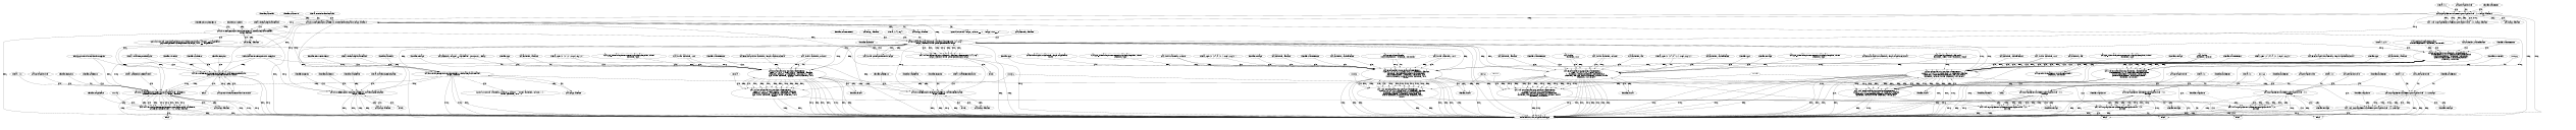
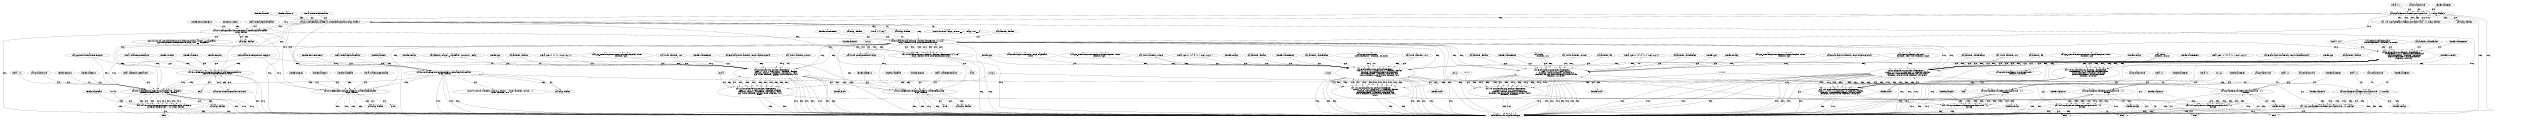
  digraph {
    n1 [label="(Call,ThrowBinaryException(CacheError,\"NoPixelsDefinedInCache\",image->filename))"]
    n2 [label="(Call,ThrowBinaryException(ResourceLimitError,\"PixelCacheAllocationFailed\",\n      image->filename))"]
    n3 [label="(Call,FormatLocaleString(cache_info->filename,MaxTextExtent,\"%s[%.20g]\",\n    image->filename,(double) GetImageIndexInList(image)))"]
    n4 [label="(Call,ThrowMagickException(exception,GetMagickModule(),CacheError,\n        \"CacheResourcesExhausted\",\"`%s'\",image->filename))"]
    n5 [label="(Call,ThrowFileException(exception,CacheError,\"UnableToOpenPixelCache\",\n        image->filename))"]
    n6 [label="(Call,ThrowFileException(exception,CacheError,\"UnableToExtendCache\",\n        image->filename))"]
    n7 [label="(Call,ThrowFileException(exception,CacheError,\"UnableToOpenPixelCache\",\n                GetDistributeCacheHostname(server_info)))"]
    n8 [label="(Call,image->filename)"]
    n9 [label="(MethodReturn,static MagickBooleanType)"]
    n10 [label="(ControlStructure,if ((image->columns == 0) || (image->rows == 0)))"]
    n11 [label="(Call,ThrowBinaryException(ResourceLimitError,\"PixelCacheAllocationFailed\",\n      image->filename))"]
    n12 [label="(ControlStructure,if ((AcquireMagickResource(WidthResource,image->columns) == MagickFalse) ||\n      (AcquireMagickResource(HeightResource,image->rows) == MagickFalse)))"]
    n13 [label="(Call,image->filename)"]
    n14 [label="(Call,(void) FormatLocaleString(cache_info->filename,MaxTextExtent,\"%s[%.20g]\",\n    image->filename,(double) GetImageIndexInList(image)))"]
    n15 [label="(Call,FormatLocaleString(message,MaxTextExtent,\n                    \"open %s (%s %s, %.20gx%.20g %s)\",cache_info->filename,\n                    cache_info->mapped != MagickFalse ? \"Anonymous\" : \"Heap\",\n                    type,(double) cache_info->columns,(double) cache_info->rows,\n                    format))"]
    n16 [label="(Call,FormatLocaleString(cache_info->cache_filename,\n                MaxTextExtent,\"%s:%d\",GetDistributeCacheHostname(\n                (DistributeCacheInfo *) cache_info->server_info),\n                GetDistributeCachePort((DistributeCacheInfo *)\n                cache_info->server_info)))"]
    n17 [label="(Call,FormatLocaleString(message,MaxTextExtent,\n                    \"open %s (%s[%d], %s, %.20gx%.20g %s)\",cache_info->filename,\n                    cache_info->cache_filename,GetDistributeCacheFile(\n                    (DistributeCacheInfo *) cache_info->server_info),type,\n                    (double) cache_info->columns,(double) cache_info->rows,\n                    format))"]
    n18 [label="(Call,FormatLocaleString(message,MaxTextExtent,\n                    \"open %s (%s[%d], %s, %.20gx%.20g %s)\",\n                    cache_info->filename,cache_info->cache_filename,\n                    cache_info->file,type,(double) cache_info->columns,(double)\n                    cache_info->rows,format))"]
    n19 [label="(Call,FormatLocaleString(message,MaxTextExtent,\n        \"open %s (%s[%d], %s, %.20gx%.20g %s)\",cache_info->filename,\n        cache_info->cache_filename,cache_info->file,type,(double)\n        cache_info->columns,(double) cache_info->rows,format))"]
    n20 [label="(Call,(double) GetImageIndexInList(image))"]
    n21 [label="(Call,(void) ThrowMagickException(exception,GetMagickModule(),CacheError,\n        \"CacheResourcesExhausted\",\"`%s'\",image->filename))"]
    n22 [label="(Call,image->filename)"]
    n23 [label="(Call,image->filename)"]
    n24 [label="(Block,)"]
    n25 [label="(Block,)"]
    n26 [label="(Call,image->filename)"]
    n27 [label="(Block,)"]
    n28 [label="(Call,GetDistributeCacheHostname(server_info))"]
    n29 [label="(Call,LogMagickEvent(TraceEvent,GetMagickModule(),\"%s\",image->filename))"]
    n30 [label="(Call,(void) LogMagickEvent(TraceEvent,GetMagickModule(),\"%s\",image->filename))"]
    n31 [label="(Call,image->filename)"]
    n32 [label="(ControlStructure,if ((cache_info->columns != columns) || ((ssize_t) cache_info->columns < 0) ||\n      ((ssize_t) cache_info->rows < 0)))"]
    n33 [label="(Call,image->filename)"]
    n34 [label="(Block,)"]
    n35 [label="(Call,(void) FormatLocaleString(message,MaxTextExtent,\n                    \"open %s (%s %s, %.20gx%.20g %s)\",cache_info->filename,\n                    cache_info->mapped != MagickFalse ? \"Anonymous\" : \"Heap\",\n                    type,(double) cache_info->columns,(double) cache_info->rows,\n                    format))"]
    n36 [label="(Call,LogMagickEvent(CacheEvent,GetMagickModule(),\"%s\",\n                    message))"]
    n37 [label="(Identifier,format)"]
    n38 [label="(Call,(void) FormatLocaleString(cache_info->cache_filename,\n                MaxTextExtent,\"%s:%d\",GetDistributeCacheHostname(\n                (DistributeCacheInfo *) cache_info->server_info),\n                GetDistributeCachePort((DistributeCacheInfo *)\n                cache_info->server_info)))"]
    n39 [label="(Call,GetDistributeCachePort((DistributeCacheInfo *)\n                cache_info->server_info))"]
    n40 [label="(Call,(void) FormatLocaleString(message,MaxTextExtent,\n                    \"open %s (%s[%d], %s, %.20gx%.20g %s)\",cache_info->filename,\n                    cache_info->cache_filename,GetDistributeCacheFile(\n                    (DistributeCacheInfo *) cache_info->server_info),type,\n                    (double) cache_info->columns,(double) cache_info->rows,\n                    format))"]
    n41 [label="(Call,LogMagickEvent(CacheEvent,GetMagickModule(),\"%s\",\n                    message))"]
    n42 [label="(Identifier,format)"]
    n43 [label="(Call,(void) FormatLocaleString(message,MaxTextExtent,\n                    \"open %s (%s[%d], %s, %.20gx%.20g %s)\",\n                    cache_info->filename,cache_info->cache_filename,\n                    cache_info->file,type,(double) cache_info->columns,(double)\n                    cache_info->rows,format))"]
    n44 [label="(Call,LogMagickEvent(CacheEvent,GetMagickModule(),\"%s\",\n                    message))"]
    n45 [label="(Identifier,format)"]
    n46 [label="(Call,(void) FormatLocaleString(message,MaxTextExtent,\n        \"open %s (%s[%d], %s, %.20gx%.20g %s)\",cache_info->filename,\n        cache_info->cache_filename,cache_info->file,type,(double)\n        cache_info->columns,(double) cache_info->rows,format))"]
    n47 [label="(Call,LogMagickEvent(CacheEvent,GetMagickModule(),\"%s\",message))"]
    n48 [label="(Identifier,format)"]
    n49 [label="(Block,)"]
    n50 [label="(Block,)"]
    n51 [label="(Call,(void) LogMagickEvent(CacheEvent,GetMagickModule(),\"%s\",\n                    message))"]
    n52 [label="(Identifier,message)"]
    n53 [label="(Block,)"]
    n54 [label="(Block,)"]
    n55 [label="(Call,(void) LogMagickEvent(CacheEvent,GetMagickModule(),\"%s\",\n                    message))"]
    n56 [label="(Identifier,message)"]
    n57 [label="(Block,)"]
    n58 [label="(Call,(void) LogMagickEvent(CacheEvent,GetMagickModule(),\"%s\",\n                    message))"]
    n59 [label="(Identifier,message)"]
    n60 [label="(Block,)"]
    n61 [label="(Call,(void) LogMagickEvent(CacheEvent,GetMagickModule(),\"%s\",message))"]
    n62 [label="(Identifier,message)"]
    n63 [label="(Call,(double) cache_info->columns)"]
    n64 [label="(Literal,\"%s\")"]
    n65 [label="(Call,cache_info->cache_filename)"]
    n66 [label="(Identifier,MaxTextExtent)"]
    n67 [label="(Literal,\"%s:%d\")"]
    n68 [label="(Call,(double) cache_info->rows)"]
    n69 [label="(Call,cache_info->file)"]
    n70 [label="(Literal,\"CacheResourcesExhausted\")"]
    n71 [label="(Literal,\"%s\")"]
    n72 [label="(Call,cache_info->filename)"]
    n73 [label="(Identifier,MaxTextExtent)"]
    n74 [label="(Call,cache_info->cache_filename)"]
    n75 [label="(Identifier,MagickFalse)"]
    n76 [label="(Call,(double) cache_info->rows)"]
    n77 [label="(Literal,\"%s\")"]
    n78 [label="(Call,type=CommandOptionToMnemonic(MagickCacheOptions,(ssize_t)\n        cache_info->type))"]
    n79 [label="(Call,(double)\n                    cache_info->rows)"]
    n80 [label="(Identifier,ResourceLimitError)"]
    n81 [label="(Call,(double) cache_info->columns)"]
    n82 [label="(Identifier,cache_info)"]
    n83 [label="(Identifier,message)"]
    n84 [label="(Call,cache_info->file)"]
    n85 [label="(Call,GetDistributeCacheFile(\n                    (DistributeCacheInfo *) cache_info->server_info))"]
    n86 [label="(Identifier,exception)"]
    n87 [label="(Call,GetMagickModule())"]
    n88 [label="(Identifier,MagickFalse)"]
    n89 [label="(Call,cache_info->cache_filename)"]
    n90 [label="(Literal,\"open %s (%s[%d], %s, %.20gx%.20g %s)\")"]
    n91 [label="(Identifier,CacheEvent)"]
    n92 [label="(Literal,\"PixelCacheAllocationFailed\")"]
    n93 [label="(Identifier,message)"]
    n94 [label="(Identifier,exception)"]
    n95 [label="(Identifier,CacheEvent)"]
    n96 [label="(Literal,\"`%s'\")"]
    n97 [label="(Call,(double) cache_info->rows)"]
    n98 [label="(Identifier,MagickTrue)"]
    n99 [label="(Literal,\"UnableToOpenPixelCache\")"]
    n100 [label="(Call,cache_info->mapped != MagickFalse ? \"Anonymous\" : \"Heap\")"]
    n101 [label="(Call,GetMagickModule())"]
    n102 [label="(Call,cache_info->cache_filename)"]
    n103 [label="(Call,cache_info->filename)"]
    n104 [label="(Identifier,type)"]
    n105 [label="(Identifier,type)"]
    n106 [label="(Identifier,message)"]
    n107 [label="(Literal,\"%s\")"]
    n108 [label="(Literal,\"PixelCacheAllocationFailed\")"]
    n109 [label="(Call,type=CommandOptionToMnemonic(MagickCacheOptions,(ssize_t)\n                    cache_info->type))"]
    n110 [label="(Identifier,cache_info)"]
    n111 [label="(Call,(double)\n        cache_info->columns)"]
    n112 [label="(Call,FormatMagickSize(cache_info->length,MagickFalse,\n                    format))"]
    n113 [label="(Identifier,MaxTextExtent)"]
    n114 [label="(Call,FormatMagickSize(cache_info->length,MagickTrue,format))"]
    n115 [label="(Identifier,ssize_info)"]
    n116 [label="(Identifier,type)"]
    n117 [label="(Call,cache_info->filename)"]
    n118 [label="(Literal,\"open %s (%s %s, %.20gx%.20g %s)\")"]
    n119 [label="(Literal,\"UnableToOpenPixelCache\")"]
    n120 [label="(Call,type=CommandOptionToMnemonic(MagickCacheOptions,(ssize_t)\n                    cache_info->type))"]
    n121 [label="(Identifier,cache_info)"]
    n122 [label="(Literal,\"UnableToExtendCache\")"]
    n123 [label="(Identifier,MaxTextExtent)"]
    n124 [label="(Identifier,exception)"]
    n125 [label="(Identifier,MaxTextExtent)"]
-   n126 [label="(Block,AcquireDistributeCacheInfo(exception))"]
+   n126 [label="(Call,AcquireDistributeCacheInfo(exception))"]
    n127 [label="(Identifier,MaxTextExtent)"]
    n128 [label="(Call,type=CommandOptionToMnemonic(MagickCacheOptions,(ssize_t)\n                    cache_info->type))"]
    n129 [label="(Identifier,cache_info)"]
    n130 [label="(Literal,\"open %s (%s[%d], %s, %.20gx%.20g %s)\")"]
    n131 [label="(MethodParameterIn,ExceptionInfo *exception)"]
    n132 [label="(Identifier,ResourceLimitError)"]
    n133 [label="(Identifier,CacheEvent)"]
    n134 [label="(Call,GetMagickModule())"]
    n135 [label="(Call,GetMagickModule())"]
    n136 [label="(Identifier,CacheEvent)"]
    n137 [label="(Call,image->filename)"]
    n138 [label="(Literal,\"%s\")"]
    n139 [label="(Identifier,CacheError)"]
    n140 [label="(Identifier,TraceEvent)"]
    n141 [label="(Call,GetDistributeCacheHostname(\n                (DistributeCacheInfo *) cache_info->server_info))"]
    n142 [label="(Call,MapBlob(cache_info->file,mode,\n            cache_info->offset,(size_t) cache_info->length))"]
    n143 [label="(Call,GetMagickModule())"]
    n144 [label="(Call,FormatMagickSize(cache_info->length,MagickTrue,format))"]
    n145 [label="(Identifier,exception)"]
    n146 [label="(Identifier,CacheError)"]
    n147 [label="(Literal,\"NoPixelsDefinedInCache\")"]
    n148 [label="(Call,FormatMagickSize(cache_info->length,MagickFalse,format))"]
    n149 [label="(Call,(double) cache_info->columns)"]
    n150 [label="(Call,GetMagickModule())"]
    n151 [label="(Identifier,type)"]
    n152 [label="(Call,cache_info->filename)"]
    n153 [label="(Identifier,MagickTrue)"]
    n154 [label="(Literal,\"open %s (%s[%d], %s, %.20gx%.20g %s)\")"]
    n155 [label="(Identifier,CacheError)"]
    n156 [label="(Call,cache_info->filename)"]
    n157 [label="(Identifier,MagickFalse)"]
    n158 [label="(Identifier,MagickTrue)"]
    n159 [label="(Identifier,message)"]
    n160 [label="(Identifier,CacheError)"]
    n161 [label="(Literal,\"%s[%.20g]\")"]
    n162 [label="(Identifier,CacheError)"]
    n163 [label="(Identifier,source_info)"]
    n164 [label="(Identifier,source_info)"]
+   1000218
    1000795
    1000549
    1000578
-   1000686
    n170 [label=1000051]
    1000781
    1001070
    1001097
    1001183
    n1 -> n2 [label="DDG: "]
    n1 -> n3 [label="DDG: "]
    n1 -> n4 [label="DDG: "]
    n1 -> n5 [label="DDG: "]
    n1 -> n6 [label="DDG: "]
    n1 -> n7 [label="DDG: "]
    n1 -> n8 [label="CFG: "]
    n1 -> n9 [label="DDG: "]
    n1 -> n9 [label="DDG: "]
    n1 -> n10 [label="AST: "]
    n2 -> n3 [label="DDG: "]
    n2 -> n9 [label="DDG: "]
    n2 -> n9 [label="DDG: "]
    n2 -> n11 [label="DDG: "]
    n2 -> n12 [label="AST: "]
    n2 -> n13 [label="CFG: "]
    n3 -> n4 [label="DDG: "]
    n3 -> n5 [label="DDG: "]
    n3 -> n6 [label="DDG: "]
    n3 -> n9 [label="DDG: "]
    n3 -> n9 [label="DDG: "]
    n3 -> n9 [label="DDG: "]
    n3 -> n9 [label="DDG: "]
    n3 -> n11 [label="DDG: "]
    n3 -> n14 [label="AST: "]
    n3 -> n14 [label="DDG: "]
    n3 -> n14 [label="DDG: "]
    n3 -> n14 [label="DDG: "]
    n3 -> n14 [label="DDG: "]
    n3 -> n14 [label="DDG: "]
    n3 -> n15 [label="DDG: "]
    n3 -> n15 [label="DDG: "]
    n3 -> n16 [label="DDG: "]
    n3 -> n17 [label="DDG: "]
    n3 -> n18 [label="DDG: "]
    n3 -> n18 [label="DDG: "]
    n3 -> n19 [label="DDG: "]
    n3 -> n19 [label="DDG: "]
    n3 -> n20 [label="CFG: "]
    n4 -> n9 [label="DDG: "]
    n4 -> n9 [label="DDG: "]
    n4 -> n9 [label="DDG: "]
    n4 -> n9 [label="DDG: "]
    n4 -> n21 [label="AST: "]
    n4 -> n21 [label="DDG: "]
    n4 -> n21 [label="DDG: "]
    n4 -> n21 [label="DDG: "]
    n4 -> n21 [label="DDG: "]
    n4 -> n21 [label="DDG: "]
    n4 -> n21 [label="DDG: "]
    n4 -> n22 [label="CFG: "]
    n5 -> n9 [label="DDG: "]
    n5 -> n9 [label="DDG: "]
    n5 -> n9 [label="DDG: "]
    n5 -> n9 [label="DDG: "]
    n5 -> n23 [label="CFG: "]
    n5 -> n24 [label="AST: "]
    n6 -> n9 [label="DDG: "]
    n6 -> n9 [label="DDG: "]
    n6 -> n9 [label="DDG: "]
    n6 -> n9 [label="DDG: "]
    n6 -> n25 [label="AST: "]
    n6 -> n26 [label="CFG: "]
    n7 -> n4 [label="DDG: "]
    n7 -> n4 [label="DDG: "]
    n7 -> n9 [label="DDG: "]
    n7 -> n9 [label="DDG: "]
    n7 -> n27 [label="AST: "]
    n7 -> n28 [label="CFG: "]
    n8 -> n1 [label="AST: "]
    n11 -> n4 [label="DDG: "]
    n11 -> n5 [label="DDG: "]
    n11 -> n6 [label="DDG: "]
    n11 -> n9 [label="DDG: "]
    n11 -> n9 [label="DDG: "]
    n11 -> n9 [label="DDG: "]
    n11 -> n32 [label="AST: "]
    n11 -> n33 [label="CFG: "]
    n13 -> n2 [label="AST: "]
    n14 -> n3 [label="CFG: "]
    n14 -> n9 [label="DDG: "]
    n14 -> n9 [label="DDG: "]
    n14 -> n34 [label="AST: "]
    n15 -> n9 [label="DDG: "]
    n15 -> n9 [label="DDG: "]
    n15 -> n9 [label="DDG: "]
    n15 -> n9 [label="DDG: "]
    n15 -> n9 [label="DDG: "]
    n15 -> n9 [label="DDG: "]
    n15 -> n9 [label="DDG: "]
    n15 -> n35 [label="AST: "]
    n15 -> n35 [label="DDG: "]
    n15 -> n35 [label="DDG: "]
    n15 -> n35 [label="DDG: "]
    n15 -> n35 [label="DDG: "]
    n15 -> n35 [label="DDG: "]
    n15 -> n35 [label="DDG: "]
    n15 -> n35 [label="DDG: "]
    n15 -> n35 [label="DDG: "]
    n15 -> n35 [label="DDG: "]
    n15 -> n36 [label="DDG: "]
    n15 -> n37 [label="CFG: "]
    n16 -> n9 [label="DDG: "]
    n16 -> n9 [label="DDG: "]
    n16 -> n9 [label="DDG: "]
    n16 -> n9 [label="DDG: "]
    n16 -> n17 [label="DDG: "]
    n16 -> n17 [label="DDG: "]
    n16 -> n38 [label="AST: "]
    n16 -> n38 [label="DDG: "]
    n16 -> n38 [label="DDG: "]
    n16 -> n38 [label="DDG: "]
    n16 -> n38 [label="DDG: "]
    n16 -> n38 [label="DDG: "]
    n16 -> n39 [label="CFG: "]
    n17 -> n9 [label="DDG: "]
    n17 -> n9 [label="DDG: "]
    n17 -> n9 [label="DDG: "]
    n17 -> n9 [label="DDG: "]
    n17 -> n9 [label="DDG: "]
    n17 -> n9 [label="DDG: "]
    n17 -> n9 [label="DDG: "]
    n17 -> n9 [label="DDG: "]
    n17 -> n40 [label="AST: "]
    n17 -> n40 [label="DDG: "]
    n17 -> n40 [label="DDG: "]
    n17 -> n40 [label="DDG: "]
    n17 -> n40 [label="DDG: "]
    n17 -> n40 [label="DDG: "]
    n17 -> n40 [label="DDG: "]
    n17 -> n40 [label="DDG: "]
    n17 -> n40 [label="DDG: "]
    n17 -> n40 [label="DDG: "]
    n17 -> n40 [label="DDG: "]
    n17 -> n41 [label="DDG: "]
    n17 -> n42 [label="CFG: "]
    n18 -> n9 [label="DDG: "]
    n18 -> n9 [label="DDG: "]
    n18 -> n9 [label="DDG: "]
    n18 -> n9 [label="DDG: "]
    n18 -> n9 [label="DDG: "]
    n18 -> n9 [label="DDG: "]
    n18 -> n9 [label="DDG: "]
    n18 -> n9 [label="DDG: "]
    n18 -> n43 [label="AST: "]
    n18 -> n43 [label="DDG: "]
    n18 -> n43 [label="DDG: "]
    n18 -> n43 [label="DDG: "]
    n18 -> n43 [label="DDG: "]
    n18 -> n43 [label="DDG: "]
    n18 -> n43 [label="DDG: "]
    n18 -> n43 [label="DDG: "]
    n18 -> n43 [label="DDG: "]
    n18 -> n43 [label="DDG: "]
    n18 -> n43 [label="DDG: "]
    n18 -> n44 [label="DDG: "]
    n18 -> n45 [label="CFG: "]
    n19 -> n9 [label="DDG: "]
    n19 -> n9 [label="DDG: "]
    n19 -> n9 [label="DDG: "]
    n19 -> n9 [label="DDG: "]
    n19 -> n9 [label="DDG: "]
    n19 -> n9 [label="DDG: "]
    n19 -> n9 [label="DDG: "]
    n19 -> n9 [label="DDG: "]
    n19 -> n46 [label="AST: "]
    n19 -> n46 [label="DDG: "]
    n19 -> n46 [label="DDG: "]
    n19 -> n46 [label="DDG: "]
    n19 -> n46 [label="DDG: "]
    n19 -> n46 [label="DDG: "]
    n19 -> n46 [label="DDG: "]
    n19 -> n46 [label="DDG: "]
    n19 -> n46 [label="DDG: "]
    n19 -> n46 [label="DDG: "]
    n19 -> n46 [label="DDG: "]
    n19 -> n47 [label="DDG: "]
    n19 -> n48 [label="CFG: "]
    n20 -> n3 [label="AST: "]
    n20 -> n3 [label="DDG: "]
    n21 -> n4 [label="CFG: "]
    n21 -> n9 [label="DDG: "]
    n21 -> n9 [label="DDG: "]
    n21 -> n49 [label="AST: "]
    n22 -> n4 [label="AST: "]
    n23 -> n5 [label="AST: "]
    n26 -> n6 [label="AST: "]
    n28 -> n7 [label="AST: "]
    n28 -> n7 [label="DDG: "]
    n29 -> n1 [label="DDG: "]
    n29 -> n2 [label="DDG: "]
    n29 -> n3 [label="DDG: "]
    n29 -> n9 [label="DDG: "]
    n29 -> n9 [label="DDG: "]
    n29 -> n30 [label="AST: "]
    n29 -> n30 [label="DDG: "]
    n29 -> n30 [label="DDG: "]
    n29 -> n30 [label="DDG: "]
    n29 -> n30 [label="DDG: "]
    n29 -> n31 [label="CFG: "]
    n30 -> n29 [label="CFG: "]
    n31 -> n29 [label="AST: "]
    n33 -> n11 [label="AST: "]
    n35 -> n9 [label="DDG: "]
    n35 -> n9 [label="DDG: "]
    n35 -> n15 [label="CFG: "]
    n35 -> n50 [label="AST: "]
    n36 -> n9 [label="DDG: "]
    n36 -> n9 [label="DDG: "]
    n36 -> n9 [label="DDG: "]
    n36 -> n51 [label="AST: "]
    n36 -> n51 [label="DDG: "]
    n36 -> n51 [label="DDG: "]
    n36 -> n51 [label="DDG: "]
    n36 -> n51 [label="DDG: "]
    n36 -> n52 [label="CFG: "]
    n37 -> n15 [label="AST: "]
    n38 -> n9 [label="DDG: "]
    n38 -> n9 [label="DDG: "]
    n38 -> n16 [label="CFG: "]
    n38 -> n53 [label="AST: "]
    n39 -> n16 [label="AST: "]
    n39 -> n16 [label="DDG: "]
    n40 -> n9 [label="DDG: "]
    n40 -> n9 [label="DDG: "]
    n40 -> n17 [label="CFG: "]
    n40 -> n54 [label="AST: "]
    n41 -> n9 [label="DDG: "]
    n41 -> n9 [label="DDG: "]
    n41 -> n9 [label="DDG: "]
    n41 -> n55 [label="AST: "]
    n41 -> n55 [label="DDG: "]
    n41 -> n55 [label="DDG: "]
    n41 -> n55 [label="DDG: "]
    n41 -> n55 [label="DDG: "]
    n41 -> n56 [label="CFG: "]
    n42 -> n17 [label="AST: "]
    n43 -> n9 [label="DDG: "]
    n43 -> n9 [label="DDG: "]
    n43 -> n18 [label="CFG: "]
    n43 -> n57 [label="AST: "]
    n44 -> n9 [label="DDG: "]
    n44 -> n9 [label="DDG: "]
    n44 -> n9 [label="DDG: "]
    n44 -> n58 [label="AST: "]
    n44 -> n58 [label="DDG: "]
    n44 -> n58 [label="DDG: "]
    n44 -> n58 [label="DDG: "]
    n44 -> n58 [label="DDG: "]
    n44 -> n59 [label="CFG: "]
    n45 -> n18 [label="AST: "]
    n46 -> n9 [label="DDG: "]
    n46 -> n9 [label="DDG: "]
    n46 -> n19 [label="CFG: "]
    n46 -> n60 [label="AST: "]
    n47 -> n9 [label="DDG: "]
    n47 -> n9 [label="DDG: "]
    n47 -> n9 [label="DDG: "]
    n47 -> n61 [label="AST: "]
    n47 -> n61 [label="DDG: "]
    n47 -> n61 [label="DDG: "]
    n47 -> n61 [label="DDG: "]
    n47 -> n61 [label="DDG: "]
    n47 -> n62 [label="CFG: "]
    n48 -> n19 [label="AST: "]
    n51 -> n9 [label="DDG: "]
    n51 -> n9 [label="DDG: "]
    n51 -> n36 [label="CFG: "]
    n51 -> n50 [label="AST: "]
    n52 -> n36 [label="AST: "]
    n55 -> n9 [label="DDG: "]
    n55 -> n9 [label="DDG: "]
    n55 -> n41 [label="CFG: "]
    n55 -> n54 [label="AST: "]
    n56 -> n41 [label="AST: "]
    n58 -> n9 [label="DDG: "]
    n58 -> n9 [label="DDG: "]
    n58 -> n44 [label="CFG: "]
    n58 -> n57 [label="AST: "]
    n59 -> n44 [label="AST: "]
    n61 -> n9 [label="DDG: "]
    n61 -> n9 [label="DDG: "]
    n61 -> n47 [label="CFG: "]
    n61 -> n60 [label="AST: "]
    n62 -> n47 [label="AST: "]
    n63 -> n15 [label="AST: "]
    n63 -> n15 [label="DDG: "]
    n64 -> n47 [label="AST: "]
    n65 -> n19 [label="AST: "]
    n66 -> n18 [label="AST: "]
    n67 -> n16 [label="AST: "]
    n68 -> n19 [label="AST: "]
    n68 -> n19 [label="DDG: "]
    n69 -> n19 [label="AST: "]
    n70 -> n4 [label="AST: "]
    n71 -> n29 [label="AST: "]
    n72 -> n17 [label="AST: "]
    n73 -> n17 [label="AST: "]
    n74 -> n17 [label="AST: "]
    n75 -> n6 [label="CFG: "]
    n76 -> n15 [label="AST: "]
    n76 -> n15 [label="DDG: "]
    n77 -> n41 [label="AST: "]
    n78 -> n19 [label="DDG: "]
    n79 -> n18 [label="AST: "]
    n79 -> n18 [label="DDG: "]
    n80 -> n11 [label="AST: "]
    n81 -> n18 [label="AST: "]
    n81 -> n18 [label="DDG: "]
    n82 -> n51 [label="CFG: "]
    n83 -> n15 [label="AST: "]
    n84 -> n18 [label="AST: "]
    n85 -> n17 [label="AST: "]
    n85 -> n17 [label="DDG: "]
    n86 -> n6 [label="AST: "]
    n87 -> n36 [label="AST: "]
    n88 -> n5 [label="CFG: "]
    n89 -> n16 [label="AST: "]
    n90 -> n18 [label="AST: "]
    n91 -> n44 [label="AST: "]
    n92 -> n2 [label="AST: "]
    n93 -> n19 [label="AST: "]
    n94 -> n7 [label="AST: "]
    n95 -> n41 [label="AST: "]
    n96 -> n4 [label="AST: "]
    n97 -> n17 [label="AST: "]
    n97 -> n17 [label="DDG: "]
    n98 -> n61 [label="CFG: "]
    n99 -> n7 [label="AST: "]
    n100 -> n15 [label="AST: "]
    n101 -> n4 [label="AST: "]
    n102 -> n18 [label="AST: "]
    n103 -> n3 [label="AST: "]
    n104 -> n17 [label="AST: "]
    n105 -> n18 [label="AST: "]
    n106 -> n18 [label="AST: "]
    n107 -> n36 [label="AST: "]
    n108 -> n11 [label="AST: "]
    n109 -> n18 [label="DDG: "]
    n110 -> n14 [label="CFG: "]
    n111 -> n19 [label="AST: "]
    n111 -> n19 [label="DDG: "]
    n112 -> n17 [label="DDG: "]
    n113 -> n19 [label="AST: "]
    n114 -> n18 [label="DDG: "]
    n115 -> n7 [label="CFG: "]
    n116 -> n15 [label="AST: "]
    n117 -> n15 [label="AST: "]
    n118 -> n15 [label="AST: "]
    n119 -> n5 [label="AST: "]
    n120 -> n15 [label="DDG: "]
    n121 -> n1 [label="CFG: "]
    n122 -> n6 [label="AST: "]
    n123 -> n15 [label="AST: "]
    n124 -> n4 [label="AST: "]
    n125 -> n3 [label="AST: "]
    n126 -> n4 [label="DDG: "]
    n126 -> n7 [label="DDG: "]
    n127 -> n16 [label="AST: "]
    n128 -> n17 [label="DDG: "]
    n129 -> n11 [label="CFG: "]
    n130 -> n19 [label="AST: "]
    n131 -> n4 [label="DDG: "]
    n131 -> n5 [label="DDG: "]
    n131 -> n6 [label="DDG: "]
    n131 -> n7 [label="DDG: "]
    n132 -> n2 [label="AST: "]
    n133 -> n36 [label="AST: "]
    n134 -> n29 [label="AST: "]
    n135 -> n47 [label="AST: "]
    n136 -> n47 [label="AST: "]
    n137 -> n3 [label="AST: "]
    n138 -> n44 [label="AST: "]
    n139 -> n1 [label="AST: "]
    n140 -> n29 [label="AST: "]
    n141 -> n16 [label="AST: "]
    n141 -> n16 [label="DDG: "]
    n142 -> n18 [label="DDG: "]
    n142 -> n19 [label="DDG: "]
    n143 -> n44 [label="AST: "]
    n144 -> n15 [label="DDG: "]
    n145 -> n5 [label="AST: "]
    n146 -> n6 [label="AST: "]
    n147 -> n1 [label="AST: "]
    n148 -> n19 [label="DDG: "]
    n149 -> n17 [label="AST: "]
    n149 -> n17 [label="DDG: "]
    n150 -> n41 [label="AST: "]
    n151 -> n19 [label="AST: "]
    n152 -> n19 [label="AST: "]
    n153 -> n58 [label="CFG: "]
    n154 -> n17 [label="AST: "]
    n155 -> n7 [label="AST: "]
    n156 -> n18 [label="AST: "]
    n157 -> n21 [label="CFG: "]
    n158 -> n55 [label="CFG: "]
    n159 -> n17 [label="AST: "]
    n160 -> n5 [label="AST: "]
    n161 -> n3 [label="AST: "]
    n162 -> n4 [label="AST: "]
    n163 -> n2 [label="CFG: "]
    n164 -> n38 [label="CFG: "]
+   1000218 -> n14 [label="AST: "]
    1000795 -> n21 [label="AST: "]
    1000549 -> n35 [label="AST: "]
    1000578 -> n35 [label="CFG: "]
    1000578 -> n51 [label="AST: "]
-   1000686 -> n38 [label="AST: "]
    n170 -> n40 [label="AST: "]
    1000781 -> n40 [label="CFG: "]
    1000781 -> n55 [label="AST: "]
    1001070 -> n43 [label="AST: "]
    1001097 -> n43 [label="CFG: "]
    1001097 -> n58 [label="AST: "]
    1001183 -> n46 [label="CFG: "]
    1001183 -> n61 [label="AST: "]
  }
